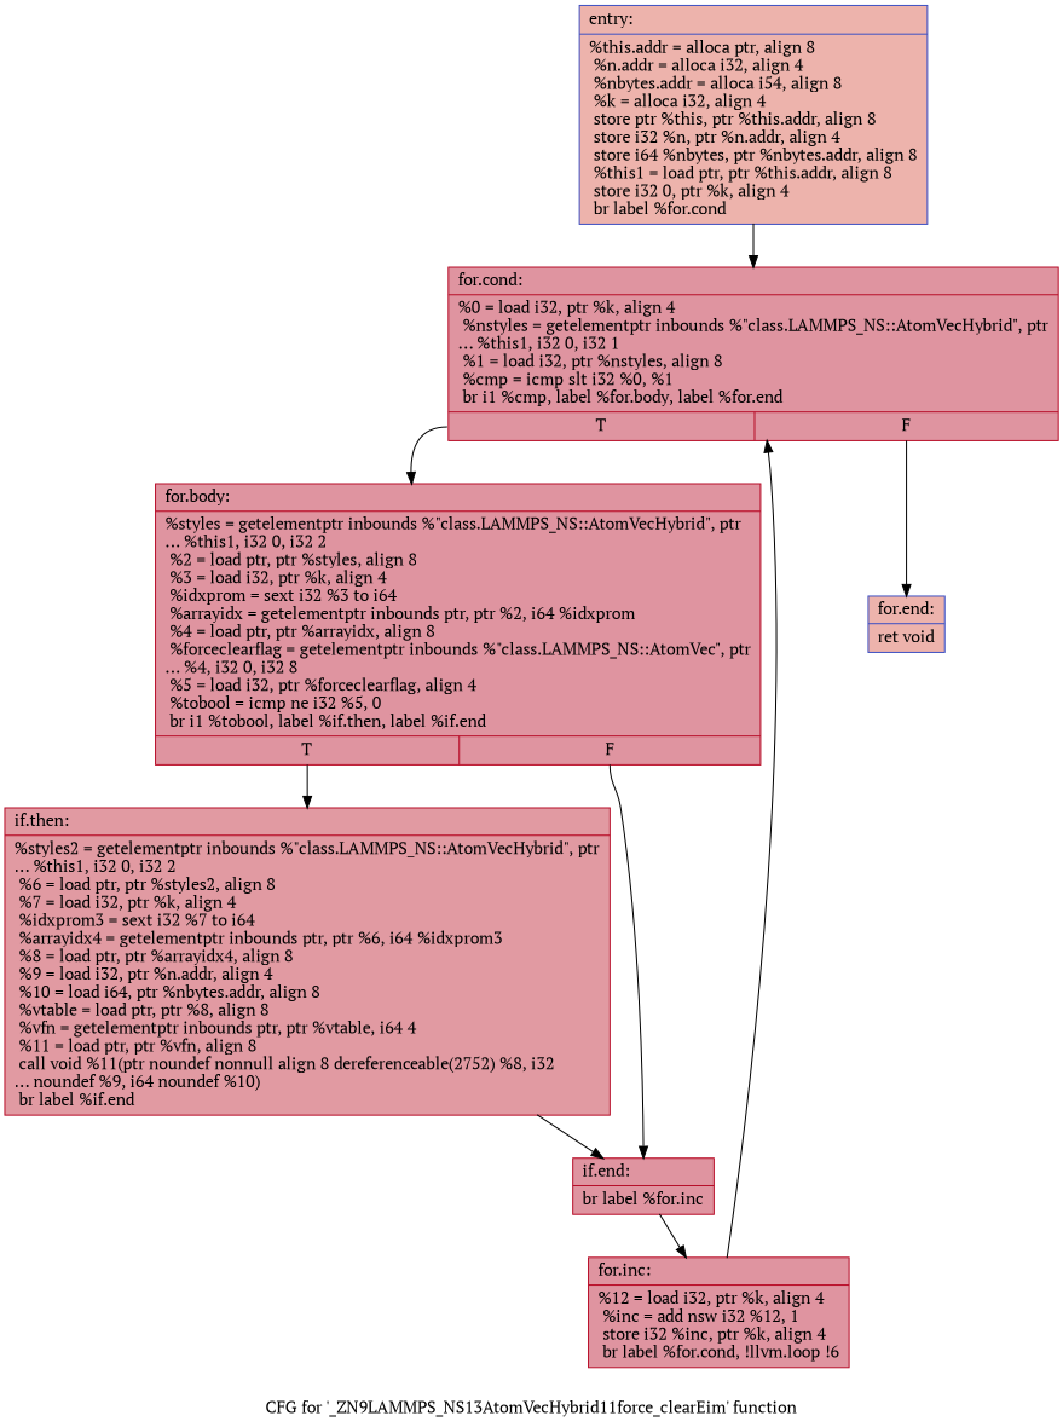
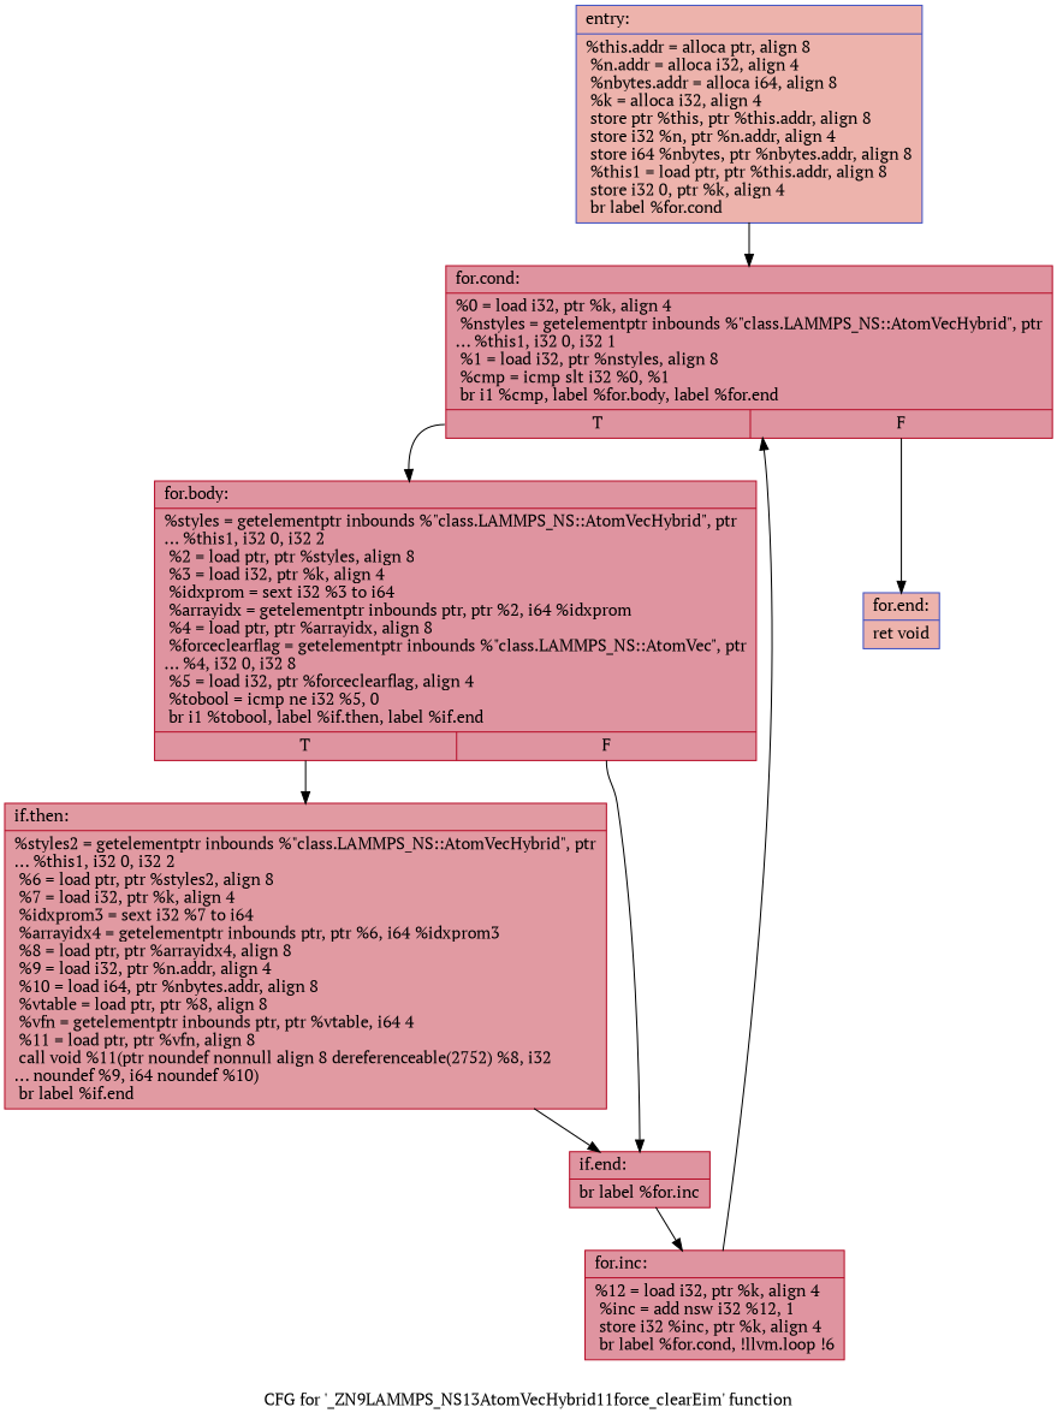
  digraph {
    label="CFG for '_ZN9LAMMPS_NS13AtomVecHybrid11force_clearEim' function"
    fontname="PT Serif"
    node [color="#b70d28ff" fillcolor="#b70d2870" fontname="PT Serif" shape=record style=filled]
    edge [fontname="PT Serif"]
-   n1 [color="#3d50c3ff" fillcolor="#d6524470" label="{entry:\l|  %this.addr = alloca ptr, align 8\l  %n.addr = alloca i32, align 4\l  %nbytes.addr = alloca i54, align 8\l  %k = alloca i32, align 4\l  store ptr %this, ptr %this.addr, align 8\l  store i32 %n, ptr %n.addr, align 4\l  store i64 %nbytes, ptr %nbytes.addr, align 8\l  %this1 = load ptr, ptr %this.addr, align 8\l  store i32 0, ptr %k, align 4\l  br label %for.cond\l}"]
+   n1 [color="#3d50c3ff" fillcolor="#d6524470" label="{entry:\l|  %this.addr = alloca ptr, align 8\l  %n.addr = alloca i32, align 4\l  %nbytes.addr = alloca i64, align 8\l  %k = alloca i32, align 4\l  store ptr %this, ptr %this.addr, align 8\l  store i32 %n, ptr %n.addr, align 4\l  store i64 %nbytes, ptr %nbytes.addr, align 8\l  %this1 = load ptr, ptr %this.addr, align 8\l  store i32 0, ptr %k, align 4\l  br label %for.cond\l}"]
    n2 [label="{for.cond:\l|  %0 = load i32, ptr %k, align 4\l  %nstyles = getelementptr inbounds %\"class.LAMMPS_NS::AtomVecHybrid\", ptr\l... %this1, i32 0, i32 1\l  %1 = load i32, ptr %nstyles, align 8\l  %cmp = icmp slt i32 %0, %1\l  br i1 %cmp, label %for.body, label %for.end\l|{<s0>T|<s1>F}}"]
    n3 [label="{for.body:\l|  %styles = getelementptr inbounds %\"class.LAMMPS_NS::AtomVecHybrid\", ptr\l... %this1, i32 0, i32 2\l  %2 = load ptr, ptr %styles, align 8\l  %3 = load i32, ptr %k, align 4\l  %idxprom = sext i32 %3 to i64\l  %arrayidx = getelementptr inbounds ptr, ptr %2, i64 %idxprom\l  %4 = load ptr, ptr %arrayidx, align 8\l  %forceclearflag = getelementptr inbounds %\"class.LAMMPS_NS::AtomVec\", ptr\l... %4, i32 0, i32 8\l  %5 = load i32, ptr %forceclearflag, align 4\l  %tobool = icmp ne i32 %5, 0\l  br i1 %tobool, label %if.then, label %if.end\l|{<s0>T|<s1>F}}"]
    n4 [color="#3d50c3ff" fillcolor="#d6524470" label="{for.end:\l|  ret void\l}"]
    n5 [fillcolor="#bb1b2c70" label="{if.then:\l|  %styles2 = getelementptr inbounds %\"class.LAMMPS_NS::AtomVecHybrid\", ptr\l... %this1, i32 0, i32 2\l  %6 = load ptr, ptr %styles2, align 8\l  %7 = load i32, ptr %k, align 4\l  %idxprom3 = sext i32 %7 to i64\l  %arrayidx4 = getelementptr inbounds ptr, ptr %6, i64 %idxprom3\l  %8 = load ptr, ptr %arrayidx4, align 8\l  %9 = load i32, ptr %n.addr, align 4\l  %10 = load i64, ptr %nbytes.addr, align 8\l  %vtable = load ptr, ptr %8, align 8\l  %vfn = getelementptr inbounds ptr, ptr %vtable, i64 4\l  %11 = load ptr, ptr %vfn, align 8\l  call void %11(ptr noundef nonnull align 8 dereferenceable(2752) %8, i32\l... noundef %9, i64 noundef %10)\l  br label %if.end\l}"]
    n6 [label="{if.end:\l|  br label %for.inc\l}"]
    n7 [label="{for.inc:\l|  %12 = load i32, ptr %k, align 4\l  %inc = add nsw i32 %12, 1\l  store i32 %inc, ptr %k, align 4\l  br label %for.cond, !llvm.loop !6\l}"]
    n1 -> n2
    n2 -> n3 [tailport=s0]
    n2 -> n4 [tailport=s1]
    n3 -> n5 [tailport=s0]
    n3 -> n6 [tailport=s1]
    n5 -> n6
    n6 -> n7
    n7 -> n2
  }
